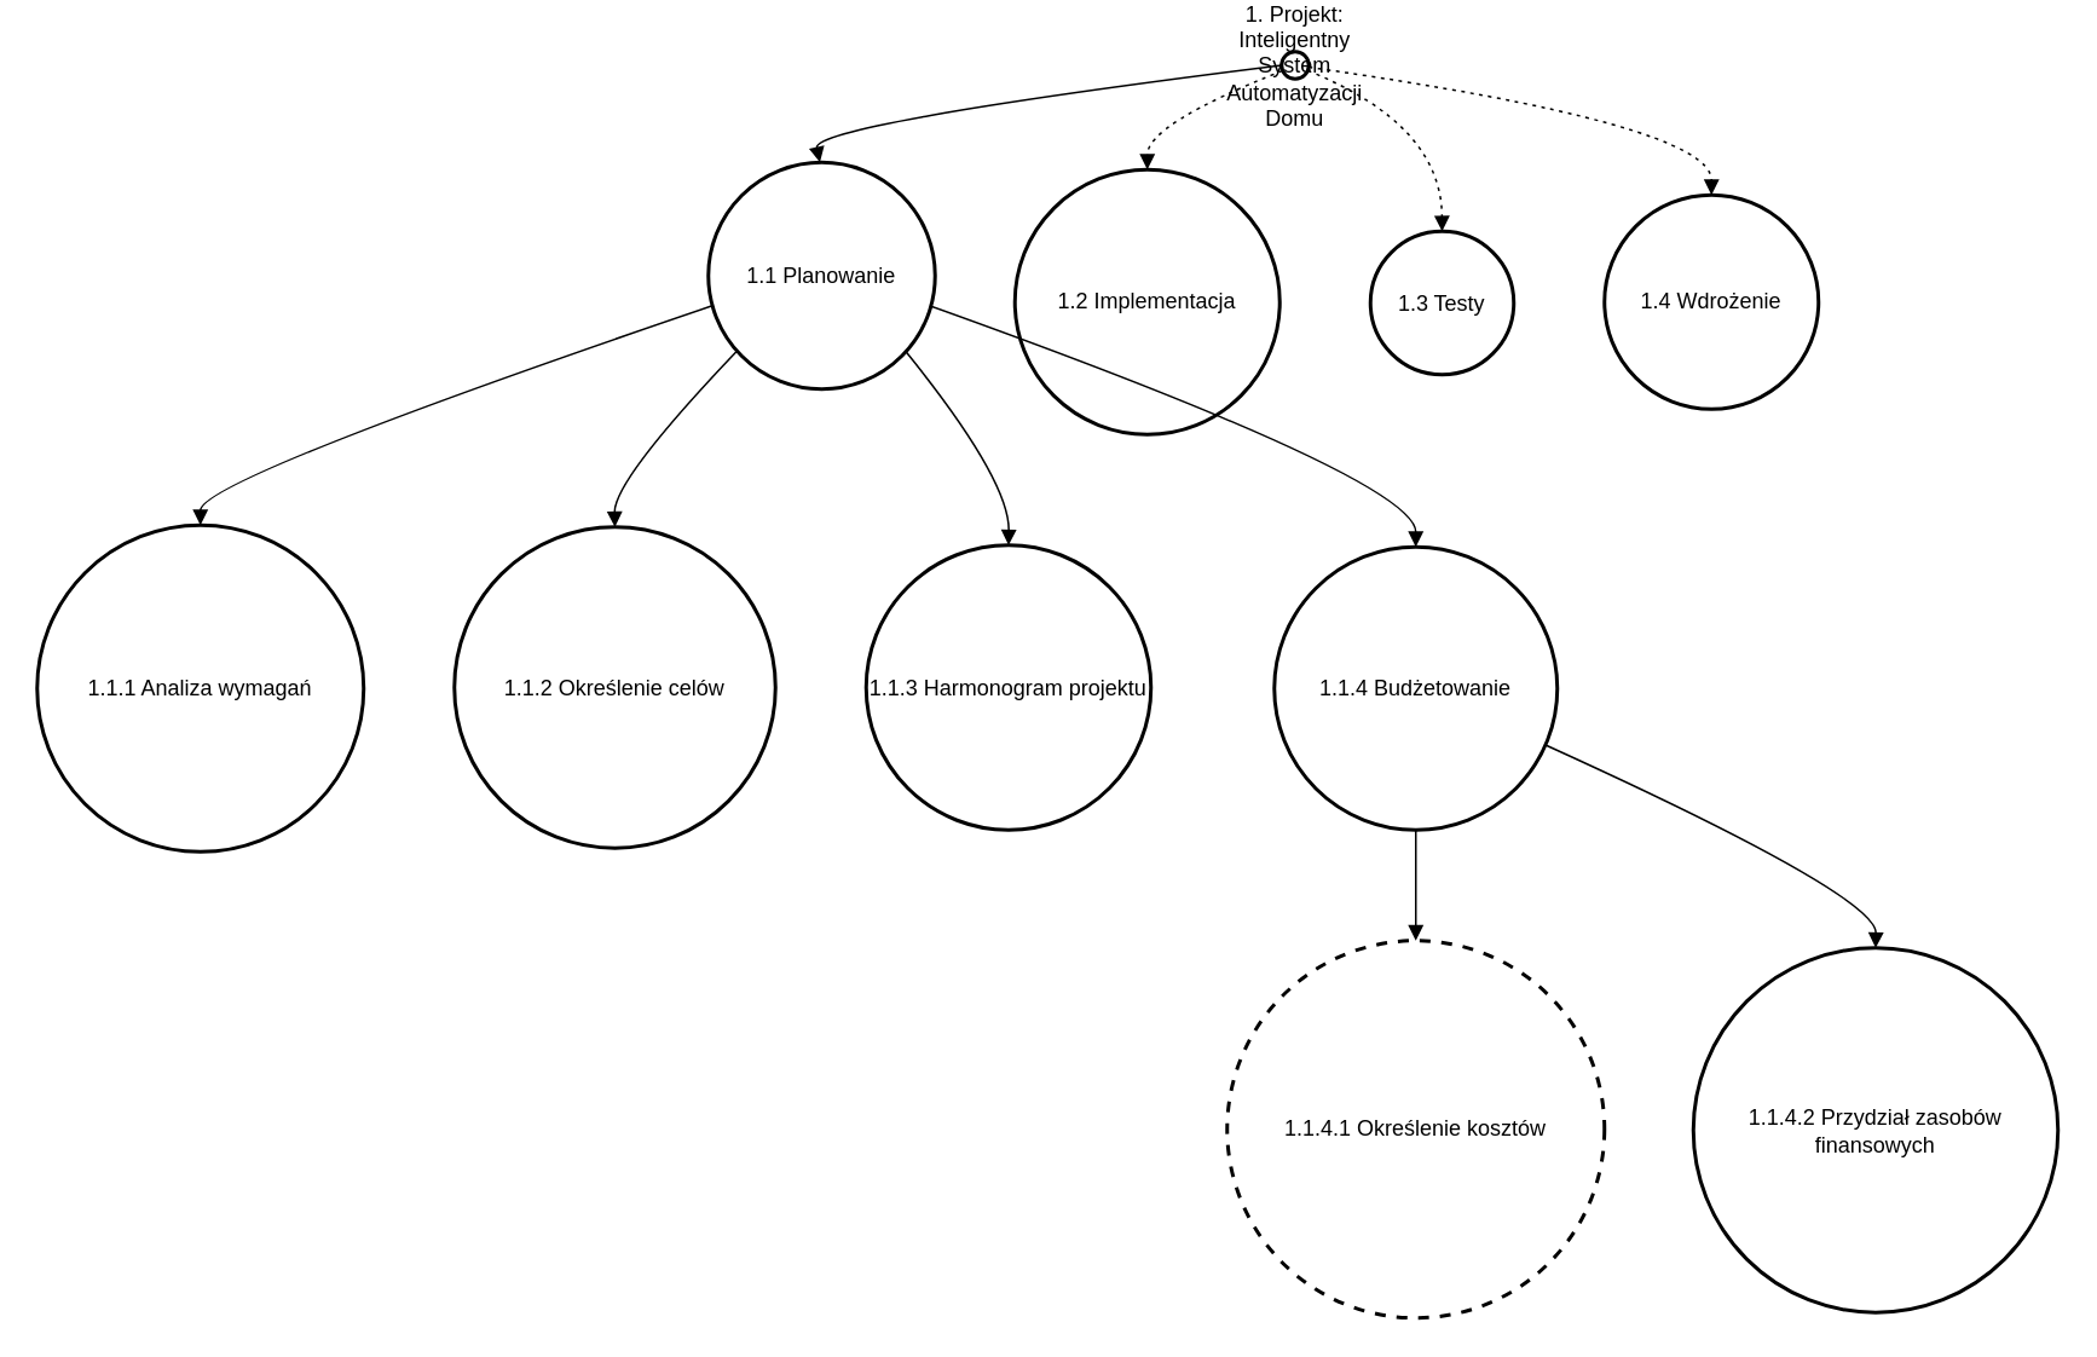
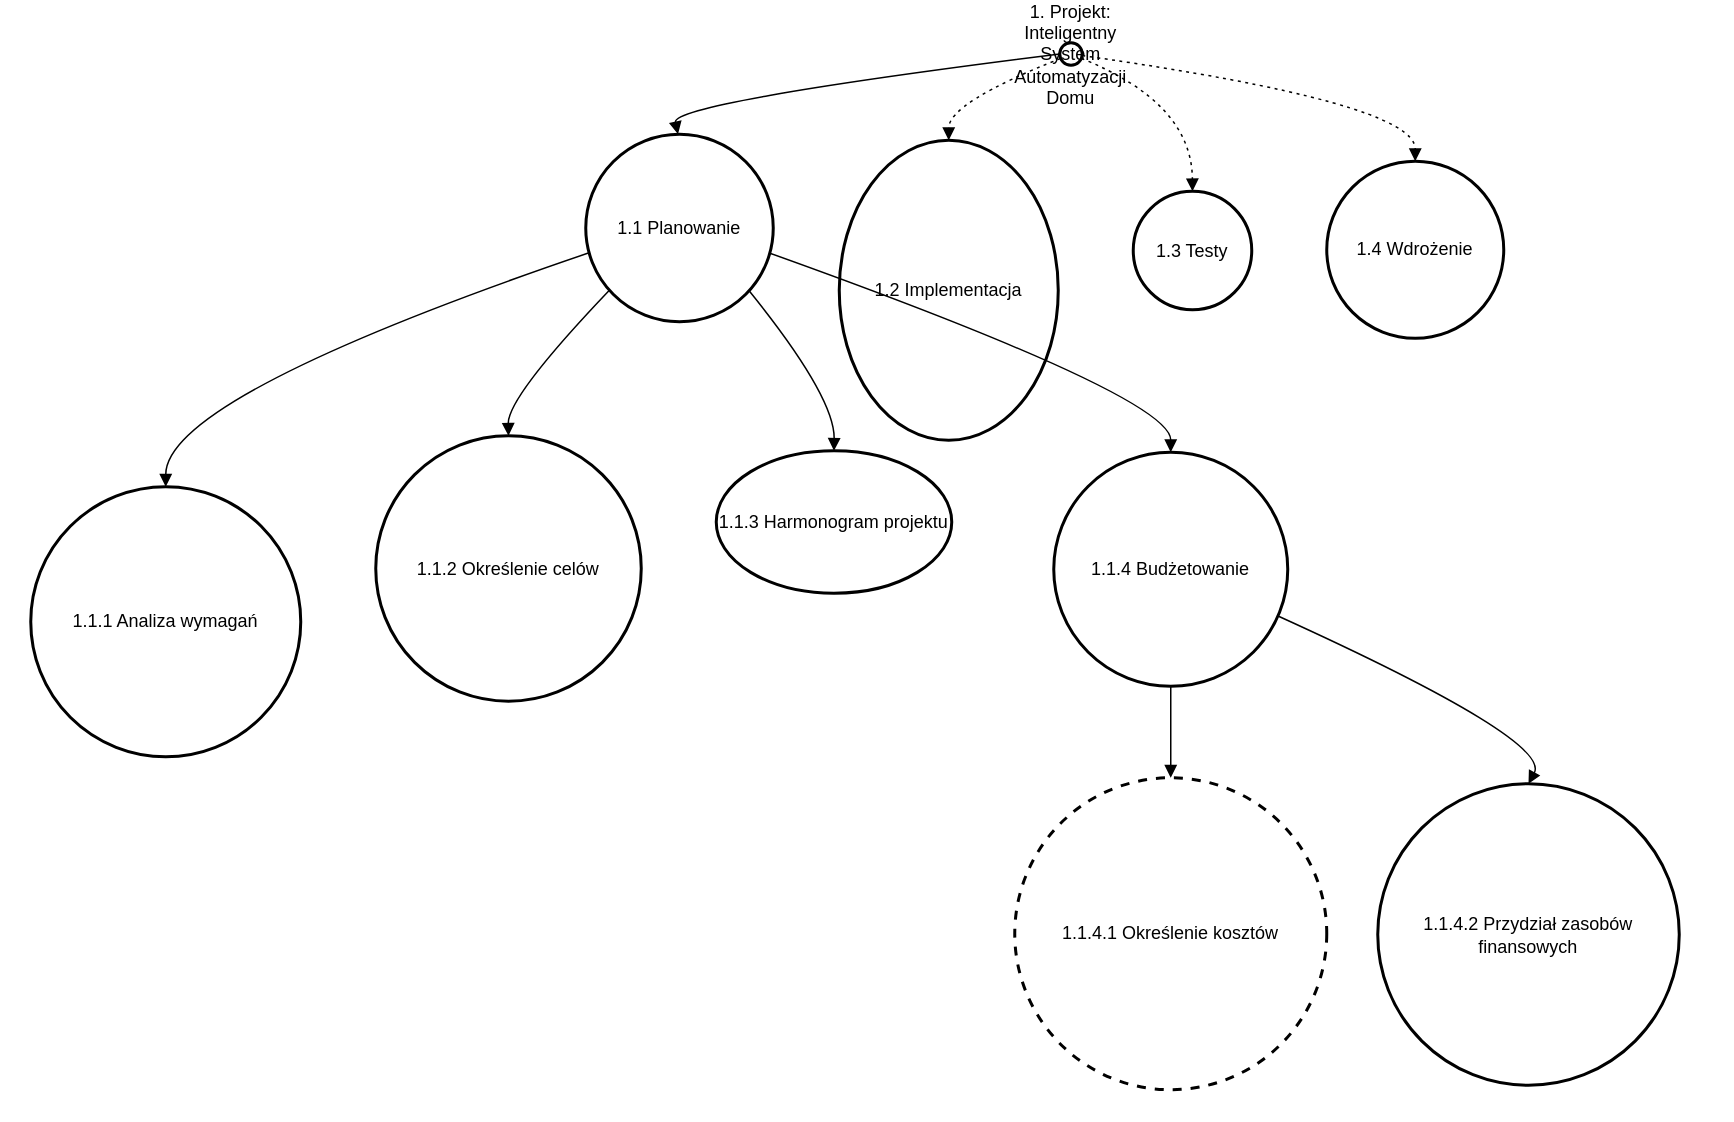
  <mxCell id="0" />
  <mxCell id="1" parent="0" />
  <mxCell id="2" value="1. Projekt: Inteligentny System Automatyzacji Domu" style="ellipse;aspect=fixed;strokeWidth=2;whiteSpace=wrap;" vertex="1" parent="1"><mxGeometry x="706" y="20" width="15" height="15" as="geometry" /></mxCell>
  <mxCell id="3" value="1.1 Planowanie" style="ellipse;aspect=fixed;strokeWidth=2;whiteSpace=wrap;" vertex="1" parent="1"><mxGeometry x="390" y="81" width="125" height="125" as="geometry" /></mxCell>
- <mxCell id="4" value="1.1.1 Analiza wymagań" style="ellipse;aspect=fixed;strokeWidth=2;whiteSpace=wrap;" vertex="1" parent="1"><mxGeometry x="20" y="281" width="180" height="180" as="geometry" /></mxCell>
+ <mxCell id="4" value="1.1.1 Analiza wymagań" style="ellipse;aspect=fixed;strokeWidth=2;whiteSpace=wrap;" vertex="1" parent="1"><mxGeometry x="20" y="316" width="180" height="180" as="geometry" /></mxCell>
  <mxCell id="5" value="1.1.2 Określenie celów" style="ellipse;aspect=fixed;strokeWidth=2;whiteSpace=wrap;" vertex="1" parent="1"><mxGeometry x="250" y="282" width="177" height="177" as="geometry" /></mxCell>
- <mxCell id="6" value="1.1.3 Harmonogram projektu" style="ellipse;aspect=fixed;strokeWidth=2;whiteSpace=wrap;" vertex="1" parent="1"><mxGeometry x="477" y="292" width="157" height="157" as="geometry" /></mxCell>
+ <mxCell id="6" value="1.1.3 Harmonogram projektu" style="ellipse;aspect=fixed;strokeWidth=2;whiteSpace=wrap;" vertex="1" parent="1"><mxGeometry x="477" y="292" width="157" height="95" as="geometry" /></mxCell>
  <mxCell id="7" value="1.1.4 Budżetowanie" style="ellipse;aspect=fixed;strokeWidth=2;whiteSpace=wrap;" vertex="1" parent="1"><mxGeometry x="702" y="293" width="156" height="156" as="geometry" /></mxCell>
  <mxCell id="8" value="1.1.4.1 Określenie kosztów" style="ellipse;aspect=fixed;strokeWidth=2;whiteSpace=wrap;dashed=1;" vertex="1" parent="1"><mxGeometry x="676" y="510" width="208" height="208" as="geometry" /></mxCell>
- <mxCell id="9" value="1.1.4.2 Przydział zasobów finansowych" style="ellipse;aspect=fixed;strokeWidth=2;whiteSpace=wrap;" vertex="1" parent="1"><mxGeometry x="933" y="514" width="201" height="201" as="geometry" /></mxCell>
- <mxCell id="10" value="1.2 Implementacja" style="ellipse;aspect=fixed;strokeWidth=2;whiteSpace=wrap;" vertex="1" parent="1"><mxGeometry x="559" y="85" width="146" height="146" as="geometry" /></mxCell>
+ <mxCell id="9" value="1.1.4.2 Przydział zasobów finansowych" style="ellipse;aspect=fixed;strokeWidth=2;whiteSpace=wrap;" vertex="1" parent="1"><mxGeometry x="918" y="514" width="201" height="201" as="geometry" /></mxCell>
+ <mxCell id="10" value="1.2 Implementacja" style="ellipse;aspect=fixed;strokeWidth=2;whiteSpace=wrap;" vertex="1" parent="1"><mxGeometry x="559" y="85" width="146" height="200" as="geometry" /></mxCell>
  <mxCell id="11" value="1.3 Testy" style="ellipse;aspect=fixed;strokeWidth=2;whiteSpace=wrap;" vertex="1" parent="1"><mxGeometry x="755" y="119" width="79" height="79" as="geometry" /></mxCell>
  <mxCell id="12" value="1.4 Wdrożenie" style="ellipse;aspect=fixed;strokeWidth=2;whiteSpace=wrap;" vertex="1" parent="1"><mxGeometry x="884" y="99" width="118" height="118" as="geometry" /></mxCell>
  <mxCell id="13" value="" style="curved=1;startArrow=none;endArrow=block;exitX=-0.02;exitY=0.56;entryX=0.49;entryY=0;" edge="1" parent="1" source="2" target="3"><mxGeometry relative="1" as="geometry"><Array as="points"><mxPoint x="447" y="60" /></Array></mxGeometry></mxCell>
  <mxCell id="14" value="" style="curved=1;startArrow=none;endArrow=block;exitX=0;exitY=0.64;entryX=0.5;entryY=0;" edge="1" parent="1" source="3" target="4"><mxGeometry relative="1" as="geometry"><Array as="points"><mxPoint x="110" y="256" /></Array></mxGeometry></mxCell>
  <mxCell id="15" value="" style="curved=1;startArrow=none;endArrow=block;exitX=0;exitY=0.94;entryX=0.5;entryY=0;" edge="1" parent="1" source="3" target="5"><mxGeometry relative="1" as="geometry"><Array as="points"><mxPoint x="338" y="256" /></Array></mxGeometry></mxCell>
  <mxCell id="16" value="" style="curved=1;startArrow=none;endArrow=block;exitX=0.99;exitY=0.94;entryX=0.5;entryY=0;" edge="1" parent="1" source="3" target="6"><mxGeometry relative="1" as="geometry"><Array as="points"><mxPoint x="556" y="256" /></Array></mxGeometry></mxCell>
  <mxCell id="17" value="" style="curved=1;startArrow=none;endArrow=block;exitX=0.99;exitY=0.64;entryX=0.5;entryY=0;" edge="1" parent="1" source="3" target="7"><mxGeometry relative="1" as="geometry"><Array as="points"><mxPoint x="780" y="256" /></Array></mxGeometry></mxCell>
  <mxCell id="18" value="" style="curved=1;startArrow=none;endArrow=block;exitX=0.5;exitY=1;entryX=0.5;entryY=0;" edge="1" parent="1" source="7" target="8"><mxGeometry relative="1" as="geometry"><Array as="points" /></mxGeometry></mxCell>
  <mxCell id="19" value="" style="curved=1;startArrow=none;endArrow=block;exitX=1;exitY=0.72;entryX=0.5;entryY=0;" edge="1" parent="1" source="7" target="9"><mxGeometry relative="1" as="geometry"><Array as="points"><mxPoint x="1034" y="485" /></Array></mxGeometry></mxCell>
  <mxCell id="20" value="" style="curved=1;dashed=1;dashPattern=2 3;startArrow=none;endArrow=block;exitX=-0.02;exitY=0.7;entryX=0.5;entryY=0;" edge="1" parent="1" source="2" target="10"><mxGeometry relative="1" as="geometry"><Array as="points"><mxPoint x="632" y="60" /></Array></mxGeometry></mxCell>
  <mxCell id="21" value="" style="curved=1;dashed=1;dashPattern=2 3;startArrow=none;endArrow=block;exitX=0.98;exitY=0.7;entryX=0.5;entryY=-0.01;" edge="1" parent="1" source="2" target="11"><mxGeometry relative="1" as="geometry"><Array as="points"><mxPoint x="794" y="60" /></Array></mxGeometry></mxCell>
  <mxCell id="22" value="" style="curved=1;dashed=1;dashPattern=2 3;startArrow=none;endArrow=block;exitX=0.98;exitY=0.57;entryX=0.5;entryY=0;" edge="1" parent="1" source="2" target="12"><mxGeometry relative="1" as="geometry"><Array as="points"><mxPoint x="943" y="60" /></Array></mxGeometry></mxCell>
